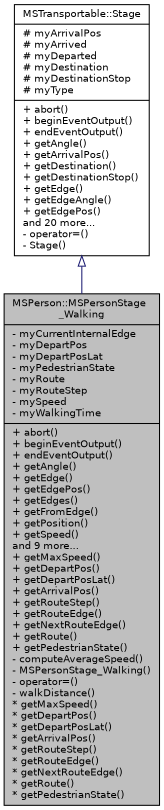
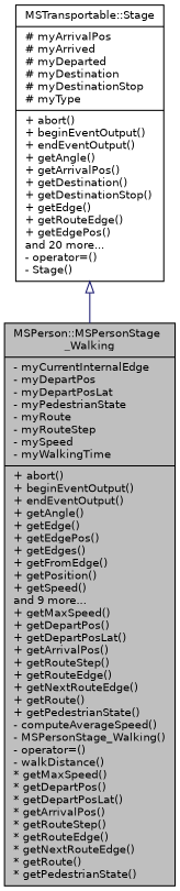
  digraph {
    node [color=black fontname=Helvetica fontsize=10 shape=record style=filled]
    n1 [fillcolor=grey75 fontcolor=black height=0.2 label="{MSPerson::MSPersonStage\l_Walking\n|- myCurrentInternalEdge\l- myDepartPos\l- myDepartPosLat\l- myPedestrianState\l- myRoute\l- myRouteStep\l- mySpeed\l- myWalkingTime\l|+ abort()\l+ beginEventOutput()\l+ endEventOutput()\l+ getAngle()\l+ getEdge()\l+ getEdgePos()\l+ getEdges()\l+ getFromEdge()\l+ getPosition()\l+ getSpeed()\land 9 more...\l+ getMaxSpeed()\l+ getDepartPos()\l+ getDepartPosLat()\l+ getArrivalPos()\l+ getRouteStep()\l+ getRouteEdge()\l+ getNextRouteEdge()\l+ getRoute()\l+ getPedestrianState()\l- computeAverageSpeed()\l- MSPersonStage_Walking()\l- operator=()\l- walkDistance()\l* getMaxSpeed()\l* getDepartPos()\l* getDepartPosLat()\l* getArrivalPos()\l* getRouteStep()\l* getRouteEdge()\l* getNextRouteEdge()\l* getRoute()\l* getPedestrianState()\l}" width=0.4]
-   n2 [fillcolor=white height=0.2 label="{MSTransportable::Stage\n|# myArrivalPos\l# myArrived\l# myDeparted\l# myDestination\l# myDestinationStop\l# myType\l|+ abort()\l+ beginEventOutput()\l+ endEventOutput()\l+ getAngle()\l+ getArrivalPos()\l+ getDestination()\l+ getDestinationStop()\l+ getEdge()\l+ getEdgeAngle()\l+ getEdgePos()\land 20 more...\l- operator=()\l- Stage()\l}" width=0.4]
+   n2 [fillcolor=white height=0.2 label="{MSTransportable::Stage\n|# myArrivalPos\l# myArrived\l# myDeparted\l# myDestination\l# myDestinationStop\l# myType\l|+ abort()\l+ beginEventOutput()\l+ endEventOutput()\l+ getAngle()\l+ getArrivalPos()\l+ getDestination()\l+ getDestinationStop()\l+ getEdge()\l+ getRouteEdge()\l+ getEdgePos()\land 20 more...\l- operator=()\l- Stage()\l}" width=0.4]
    n2 -> n1 [arrowtail=onormal color=midnightblue dir=back fontname=Helvetica fontsize=10 labelfontname=Helvetica labelfontsize=10 style=solid]
  }
